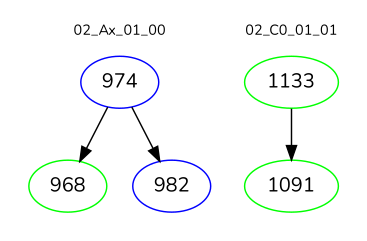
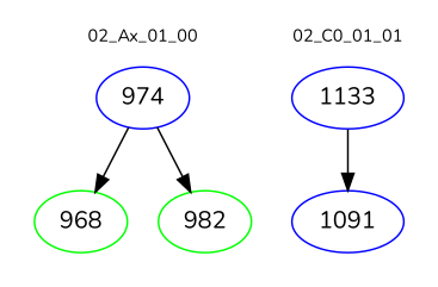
  digraph {
    fontname=Nunito
    node [color=green fontname=Nunito]
    edge [color=black fontname=Nunito]
    n1 [color=blue label=974]
    n2 [label=968]
-   n3 [color=blue label=982]
-   n4 [label=1133]
-   n5 [label=1091]
+   n3 [label=982]
+   n4 [color=blue label=1133]
+   n5 [color=blue label=1091]
    subgraph cluster_1 {
      color=white
      fontsize=10
      label="02_Ax_01_00"
      n1
      n2
      n3
    }
    subgraph cluster_2 {
      color=white
      fontsize=10
      label="02_C0_01_01"
      n4
      n5
    }
    n1 -> n2
    n1 -> n3
    n4 -> n5
  }
